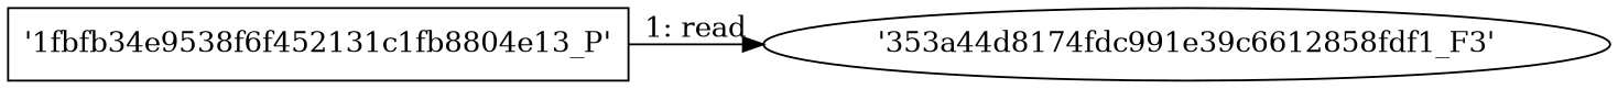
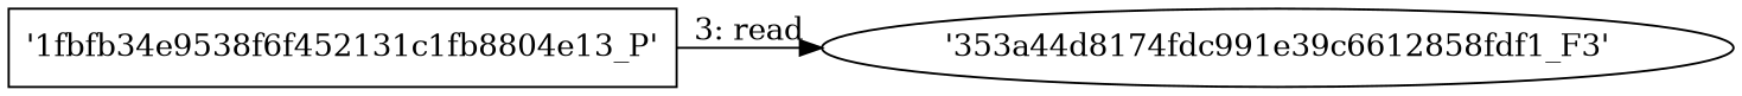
  digraph {
    engine=neato
    fixedsize=false
    fontsize=10
    nodesep=0.3
    rankdir=LR
    ranksep=0
    splines=true
    "'353a44d8174fdc991e39c6612858fdf1_F3'" [node_type=file shape=ellipse]
    "'1fbfb34e9538f6f452131c1fb8804e13_P'" [node_type=Process shape=box]
-   "'1fbfb34e9538f6f452131c1fb8804e13_P'" -> "'353a44d8174fdc991e39c6612858fdf1_F3'" [label="1: read"]
+   "'1fbfb34e9538f6f452131c1fb8804e13_P'" -> "'353a44d8174fdc991e39c6612858fdf1_F3'" [label="3: read"]
  }
